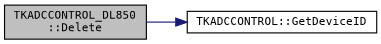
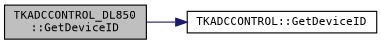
  digraph {
    rankdir=LR
    fontname="DejaVu Sans Mono"
    node [color=black fontname="DejaVu Sans Mono" fontsize=10 shape=record style=filled]
-   n1 [fillcolor=grey75 fontcolor=black height=0.2 label="TKADCCONTROL_DL850\l::Delete" width=0.4]
+   n1 [fillcolor=grey75 fontcolor=black height=0.2 label="TKADCCONTROL_DL850\l::GetDeviceID" width=0.4]
    n2 [fillcolor=white height=0.2 label="TKADCCONTROL::GetDeviceID" width=0.4]
    n1 -> n2 [color=midnightblue fontname="DejaVu Sans Mono" fontsize=10 labelfontname=Helvetica labelfontsize=10 style=solid]
  }
